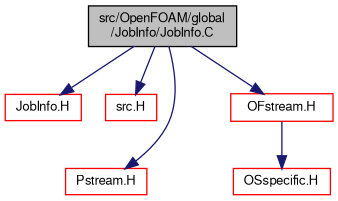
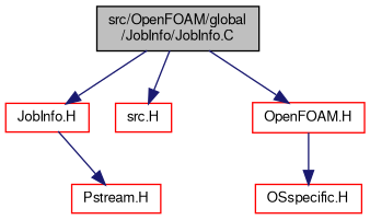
  digraph {
    node [color=red fontname=FreeSans fontsize=10 shape=record]
    edge [color=midnightblue fontname=FreeSans fontsize=10 labelfontname=FreeSans labelfontsize=10 style=solid]
    n1 [color=black fillcolor=grey75 fontcolor=black height=0.2 label="src/OpenFOAM/global\l/JobInfo/JobInfo.C" style=filled width=0.4]
    n2 [height=0.2 label="JobInfo.H" width=0.4]
    n3 [height=0.2 label="src.H" width=0.4]
-   n4 [height=0.2 label="OFstream.H" width=0.4]
+   n4 [height=0.2 label="OpenFOAM.H" width=0.4]
    n5 [height=0.2 label="Pstream.H" width=0.4]
    n6 [height=0.2 label="OSspecific.H" width=0.4]
    n1 -> n2
    n1 -> n3
    n1 -> n4
-   n1 -> n5
+   n2 -> n5
    n4 -> n6
  }
